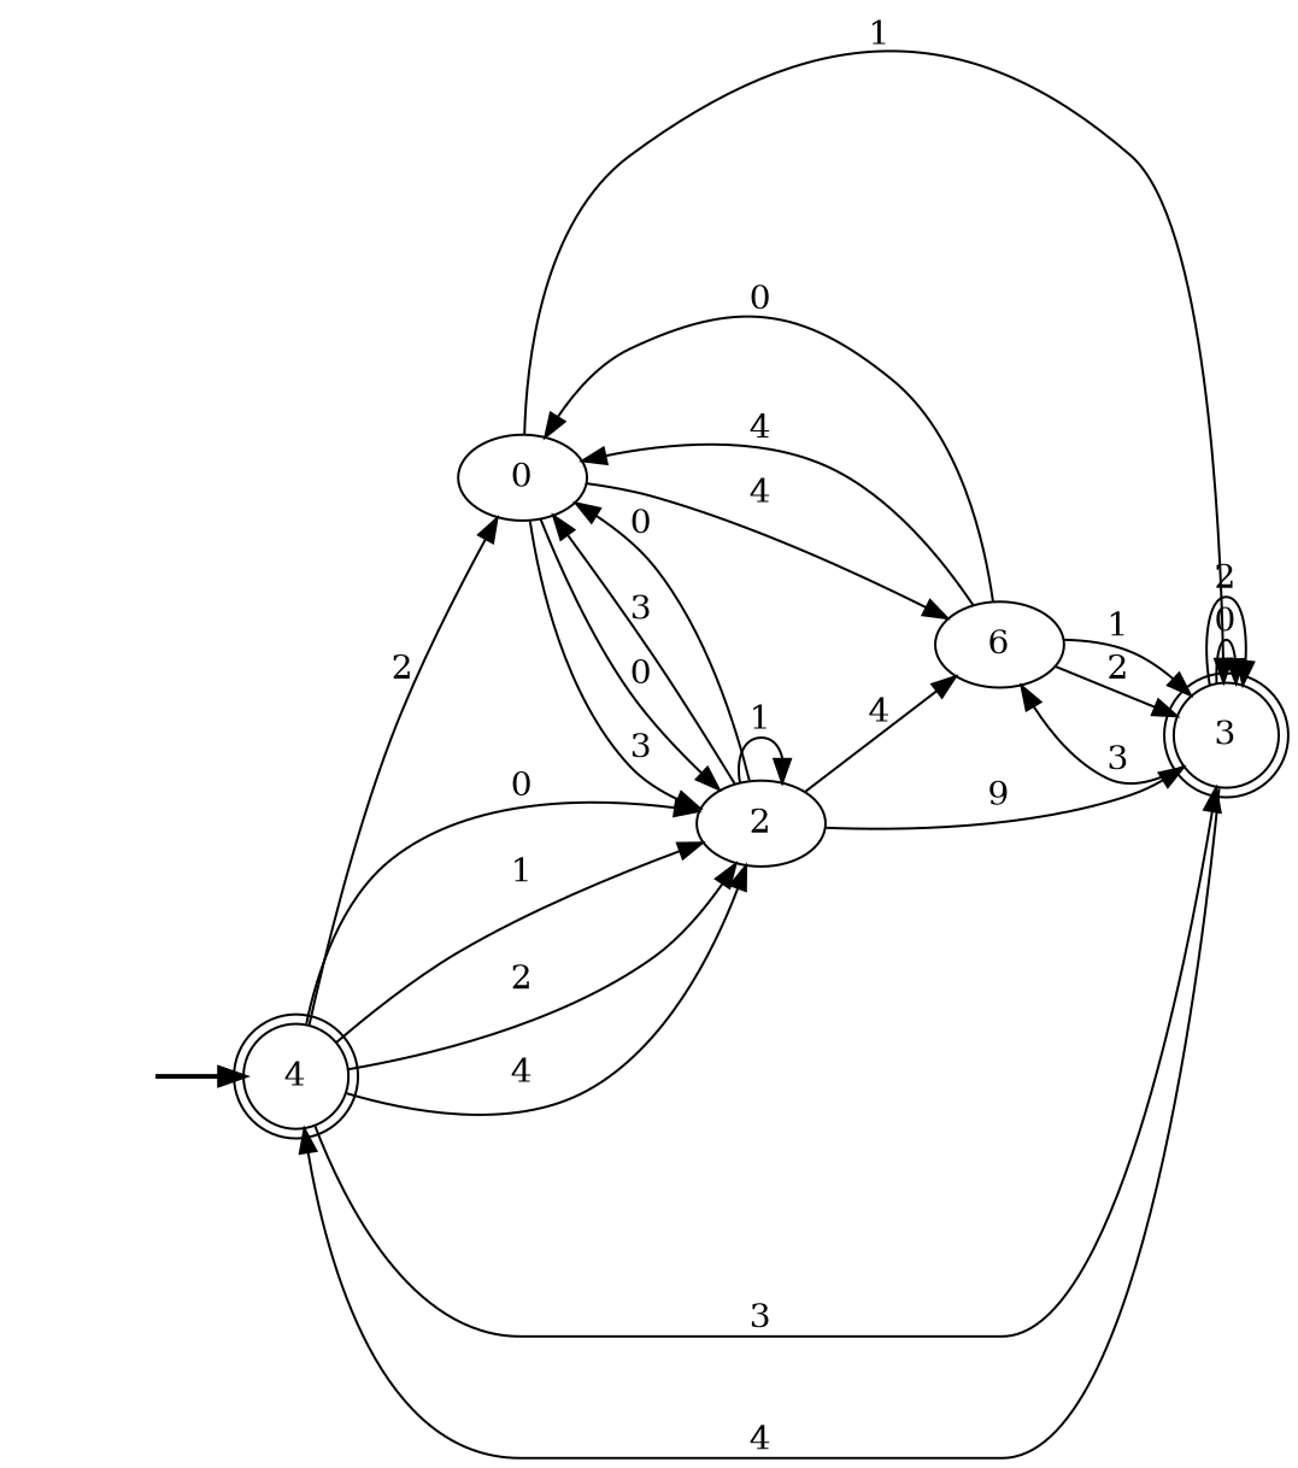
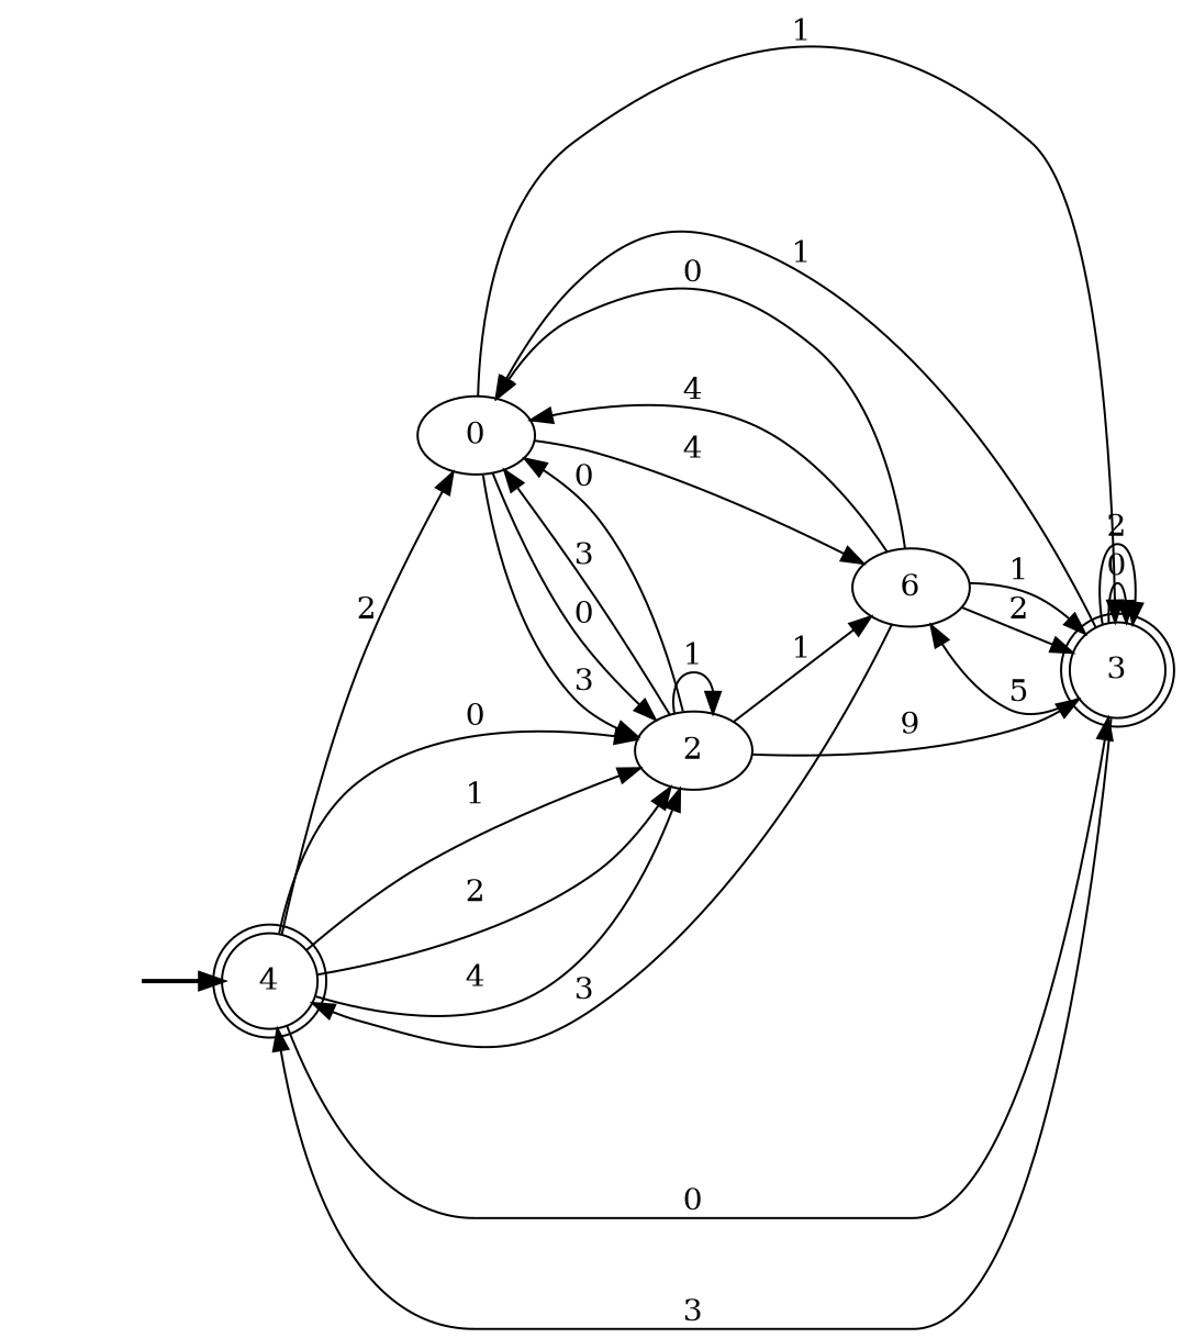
  digraph {
    rankdir=LR
    fake [style=invisible]
    4 [root=true shape=doublecircle]
    0
    2
    3 [shape=doublecircle]
    n6 [label=6]
    fake -> 4 [style=bold]
    4 -> 0 [label=2]
    4 -> 2 [label=2]
    4 -> 2 [label=4]
    4 -> 2 [label=0]
    4 -> 2 [label=1]
-   4 -> 3 [label=3]
+   4 -> 3 [label=0]
    0 -> 2 [label=0]
    0 -> 2 [label=3]
    0 -> 3 [label=1]
    0 -> n6 [label=4]
    2 -> 0 [label=0]
    2 -> 0 [label=3]
    2 -> 2 [label=1]
    2 -> 3 [label=9]
-   2 -> n6 [label=4]
-   3 -> 4 [label=4]
+   2 -> n6 [label=1]
+   3 -> 4 [label=3]
+   3 -> 0 [label=1]
    3 -> 3 [label=0]
    3 -> 3 [label=2]
-   3 -> n6 [label=3]
+   3 -> n6 [label=5]
+   n6 -> 4 [label=3]
    n6 -> 0 [label=0]
    n6 -> 0 [label=4]
    n6 -> 3 [label=2]
    n6 -> 3 [label=1]
  }
